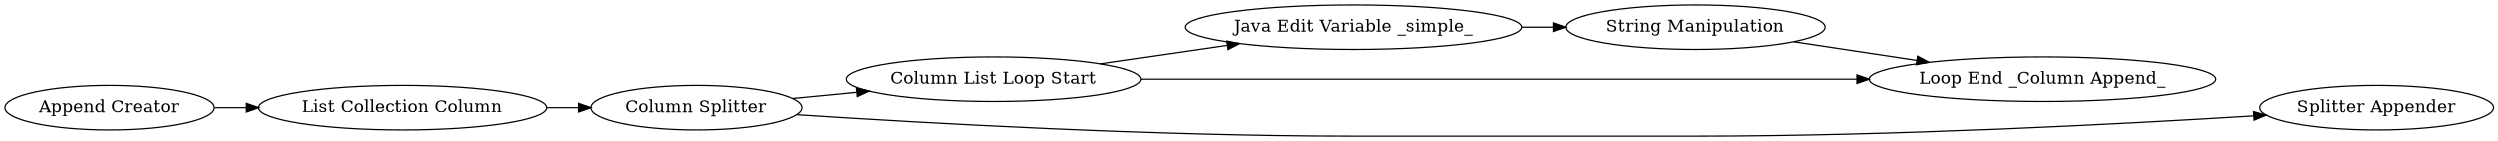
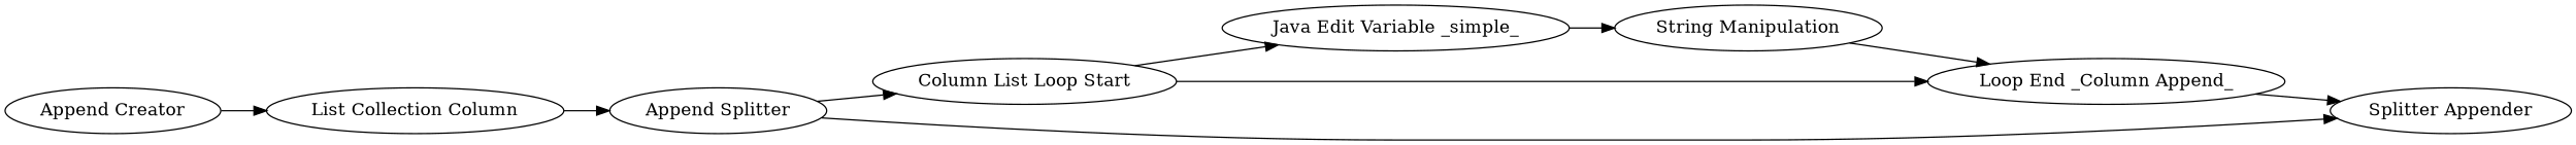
  digraph {
    rankdir=LR
    n1 [label="Column List Loop Start"]
    n2 [label="Java Edit Variable _simple_"]
    n3 [label="Loop End _Column Append_"]
    n4 [label="String Manipulation"]
-   n5 [label="Column Splitter"]
+   n5 [label="Append Splitter"]
    n6 [label="Splitter Appender"]
    n7 [label="List Collection Column"]
    n8 [label="Append Creator"]
    n1 -> n2
    n1 -> n3
    n2 -> n4
+   n3 -> n6
    n4 -> n3
    n5 -> n1
    n5 -> n6
    n7 -> n5
    n8 -> n7
  }
